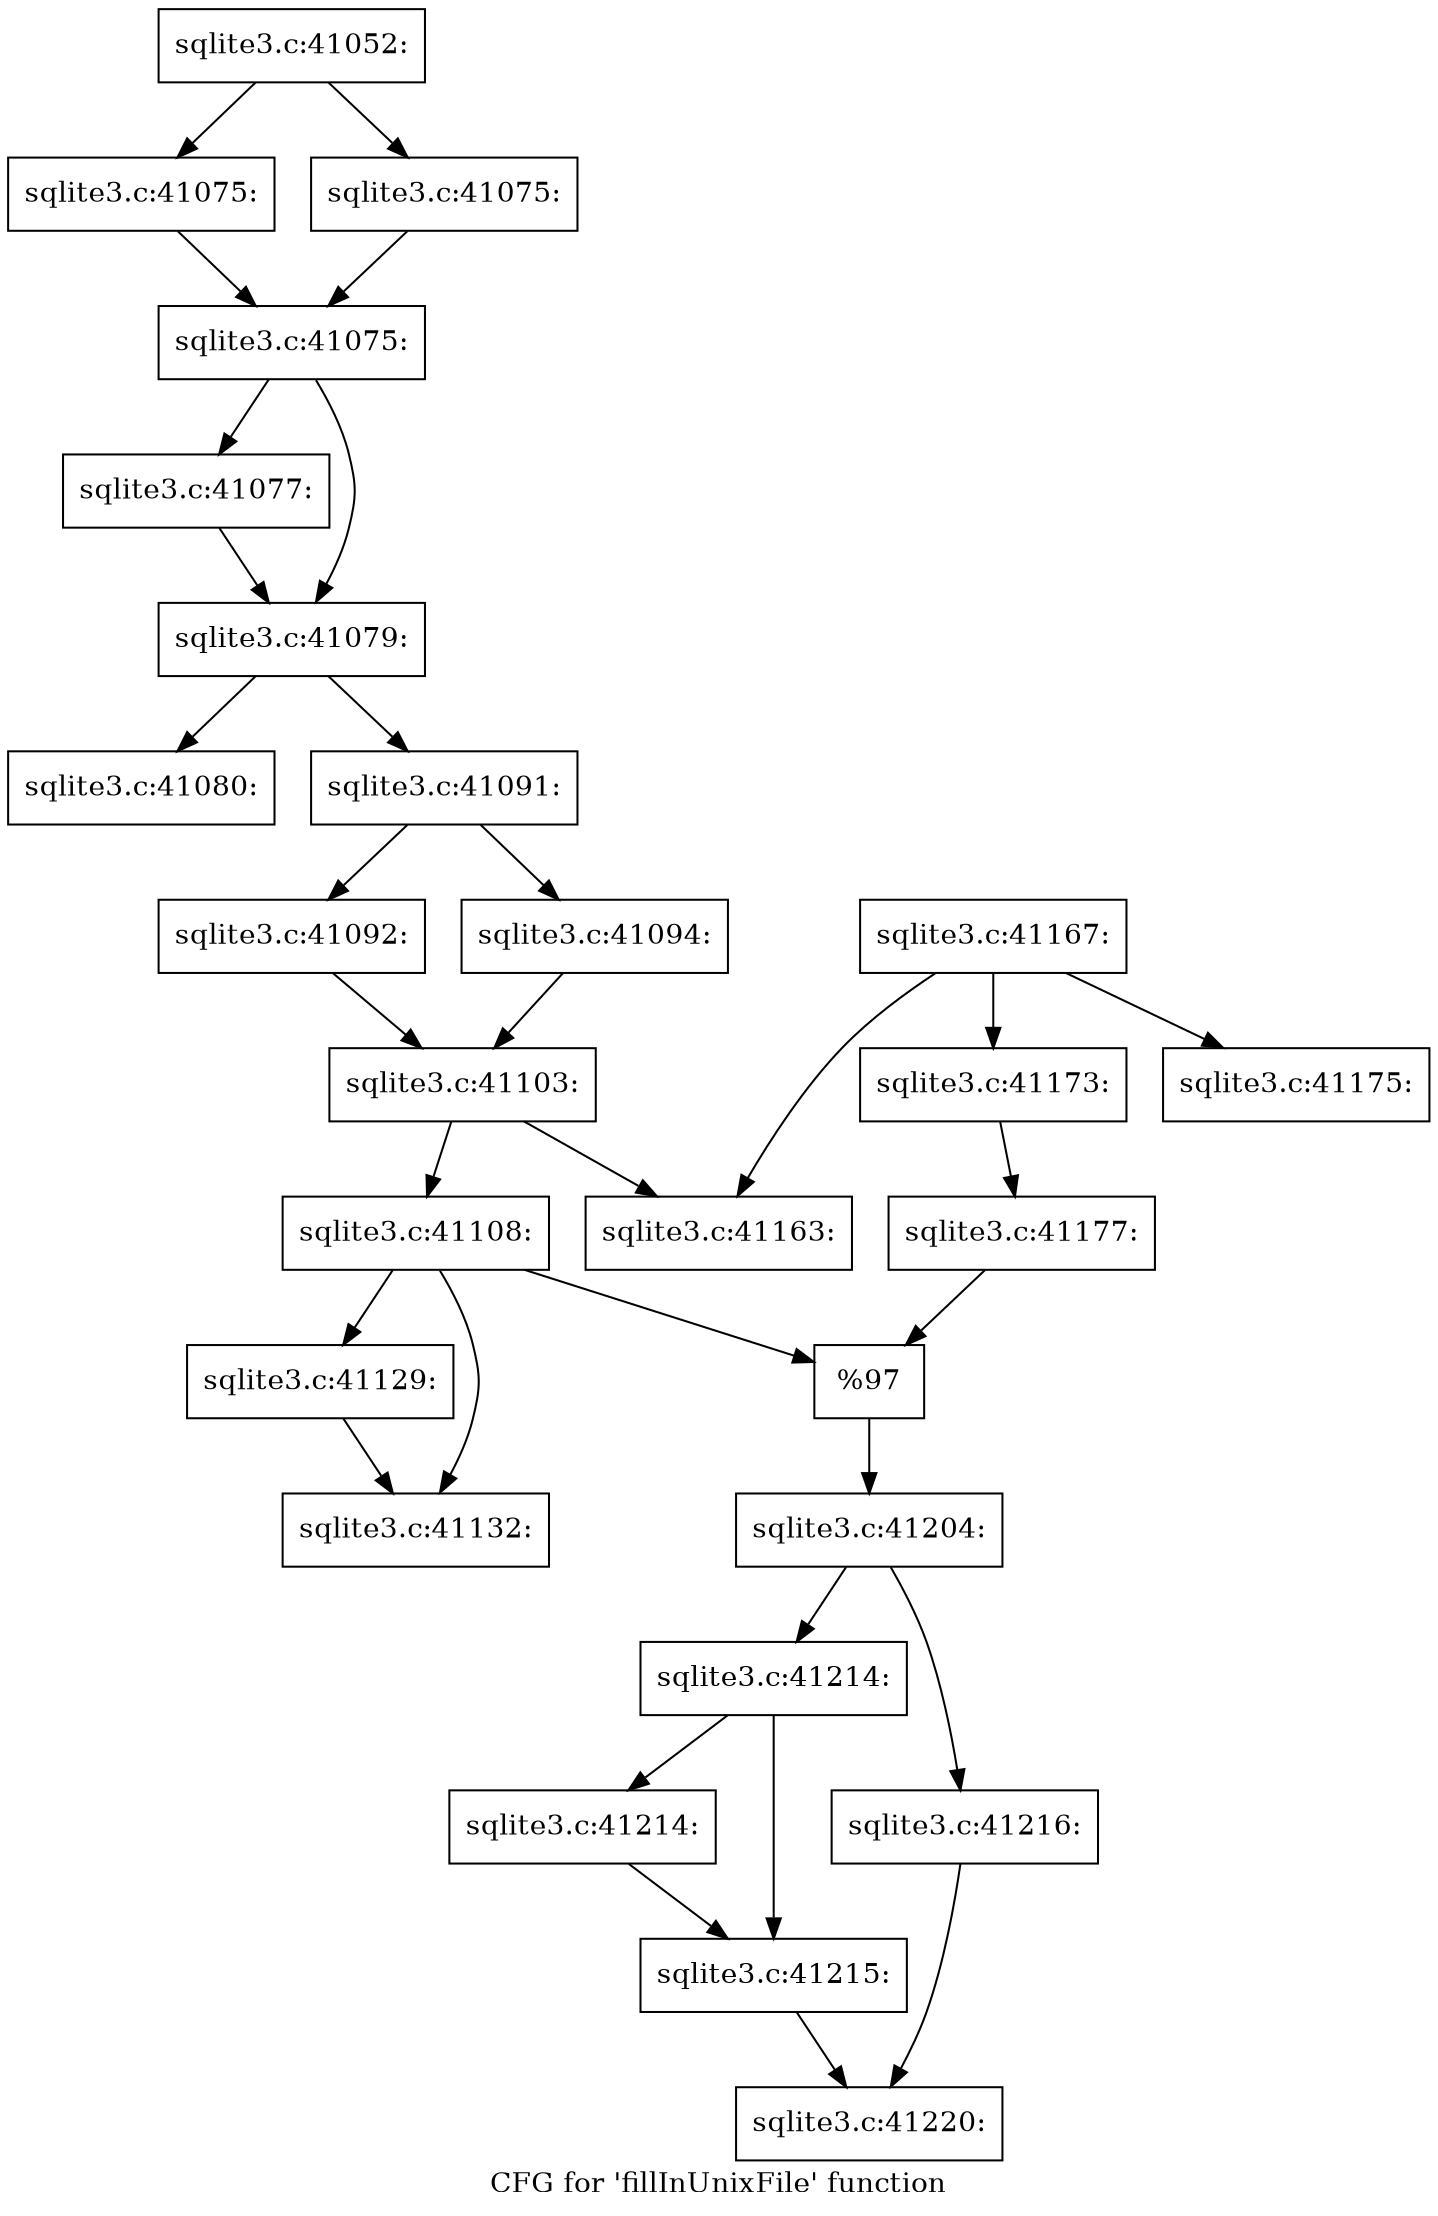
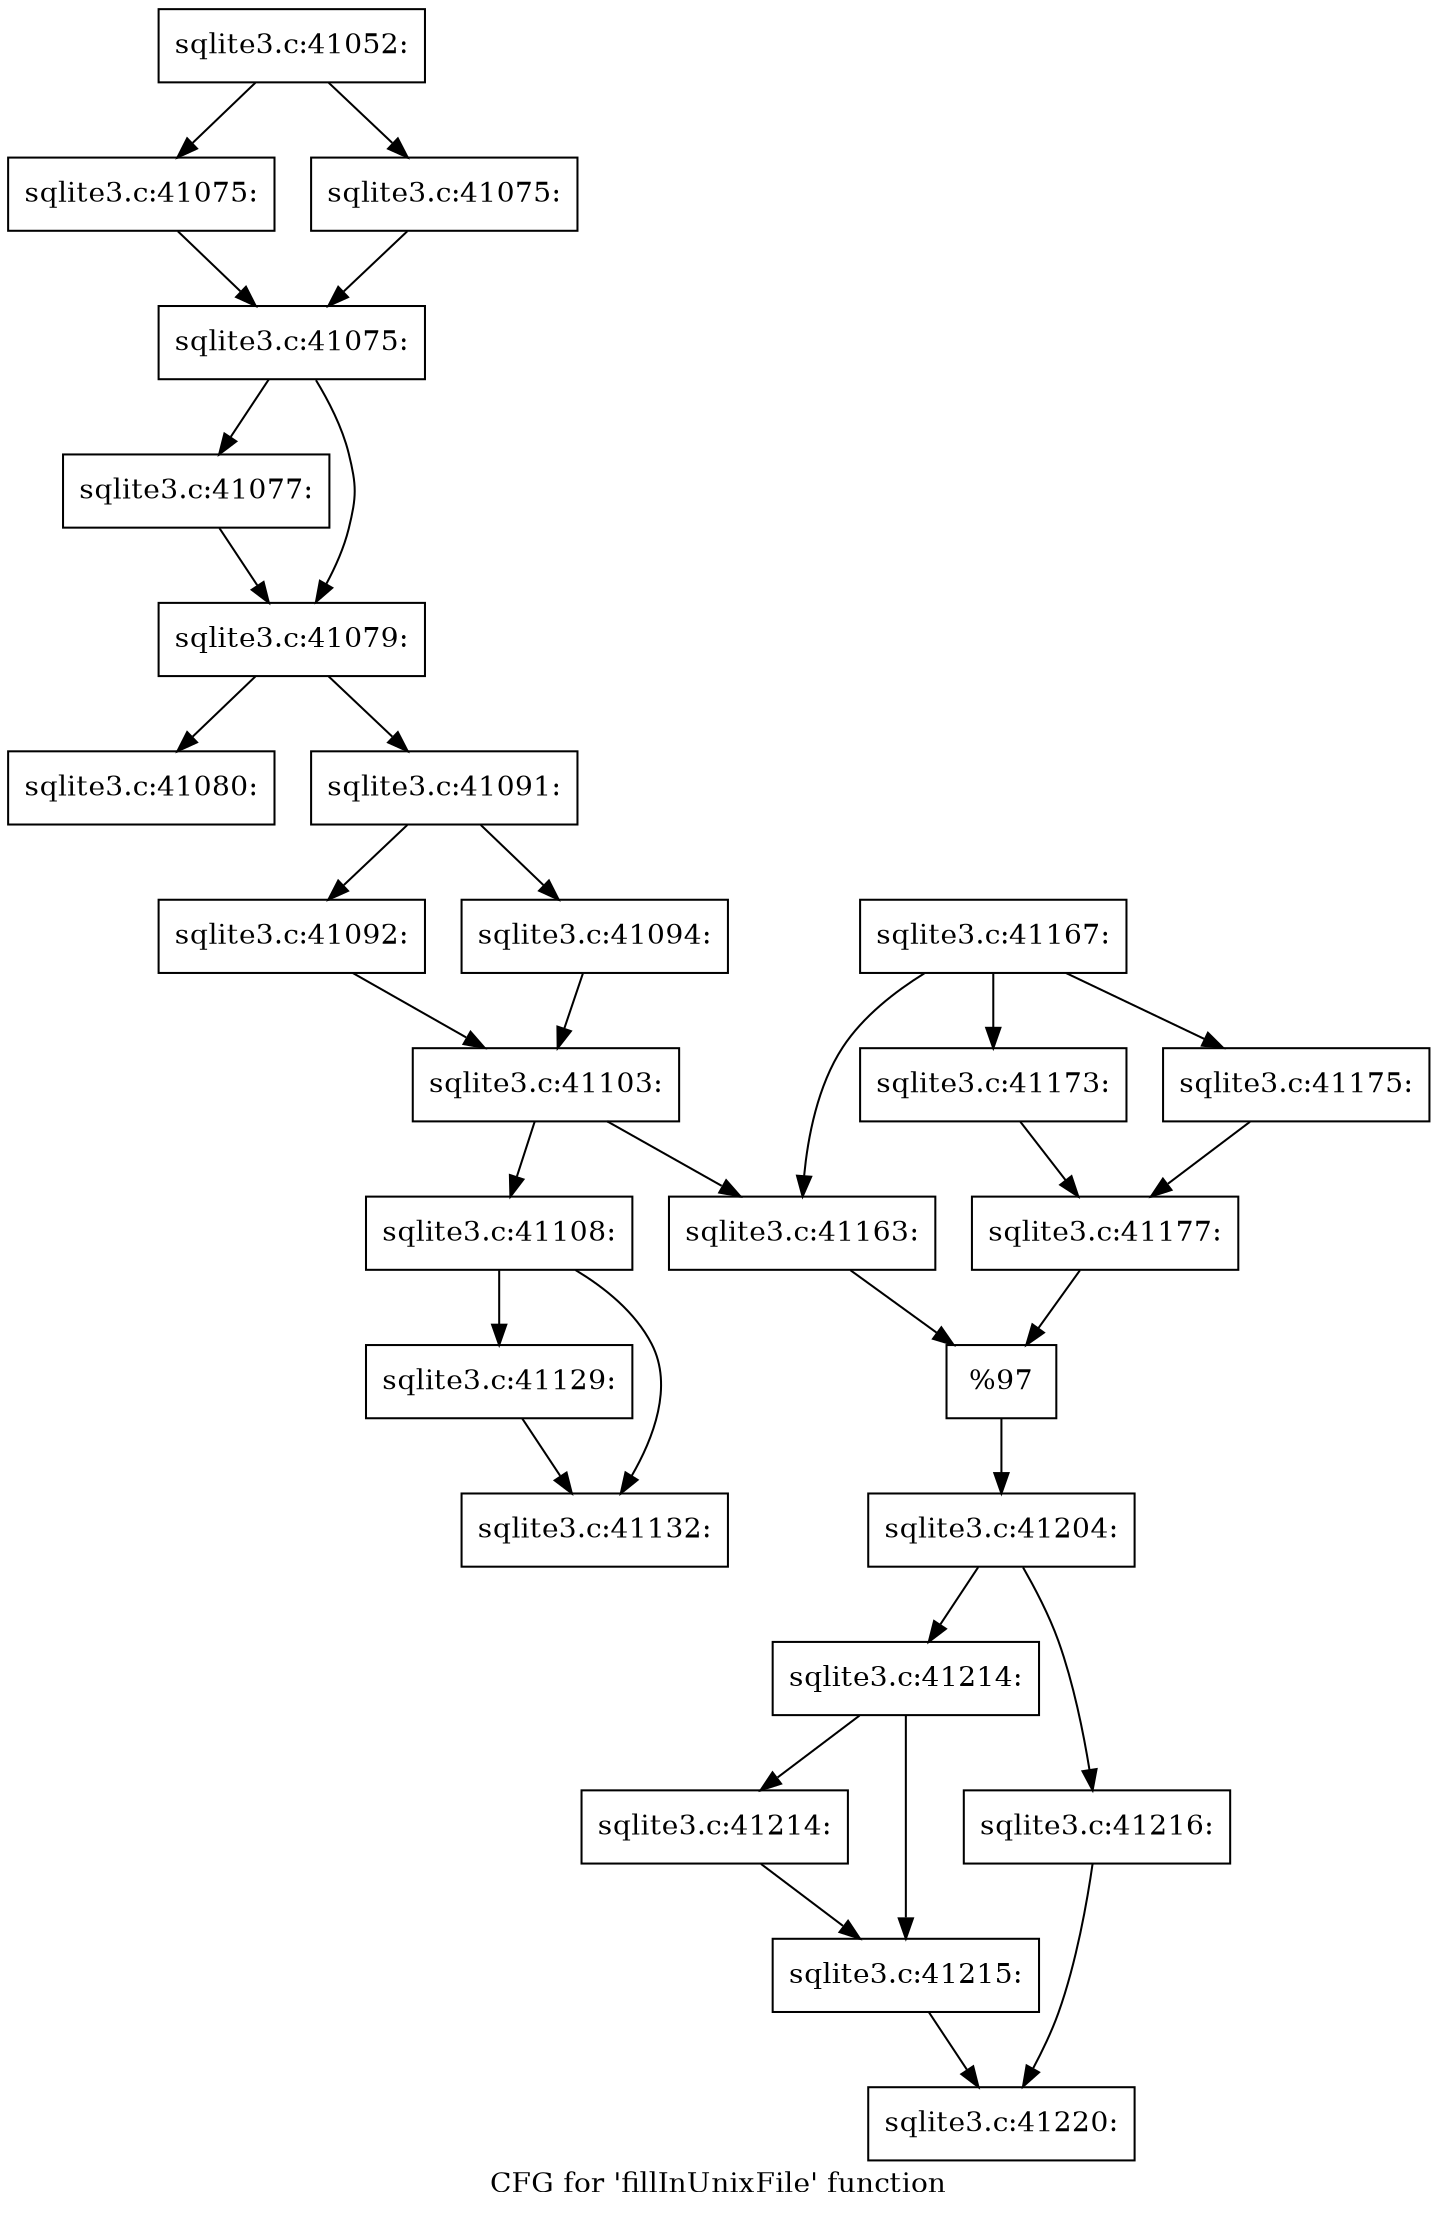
  digraph {
    label="CFG for 'fillInUnixFile' function"
    node [shape=record]
    n1 [label="{sqlite3.c:41052:}"]
    n2 [label="{sqlite3.c:41075:}"]
    n3 [label="{sqlite3.c:41075:}"]
    n4 [label="{sqlite3.c:41075:}"]
    n5 [label="{sqlite3.c:41077:}"]
    n6 [label="{sqlite3.c:41079:}"]
    n7 [label="{sqlite3.c:41080:}"]
    n8 [label="{sqlite3.c:41091:}"]
    n9 [label="{sqlite3.c:41092:}"]
    n10 [label="{sqlite3.c:41094:}"]
    n11 [label="{sqlite3.c:41103:}"]
    n12 [label="{sqlite3.c:41108:}"]
    n13 [label="{sqlite3.c:41163:}"]
    n14 [label="{sqlite3.c:41129:}"]
    n15 [label="{sqlite3.c:41132:}"]
    n16 [label="{%97}"]
    n17 [label="{sqlite3.c:41167:}"]
    n18 [label="{sqlite3.c:41173:}"]
    n19 [label="{sqlite3.c:41175:}"]
    n20 [label="{sqlite3.c:41204:}"]
    n21 [label="{sqlite3.c:41214:}"]
    n22 [label="{sqlite3.c:41216:}"]
    n23 [label="{sqlite3.c:41214:}"]
    n24 [label="{sqlite3.c:41215:}"]
    n25 [label="{sqlite3.c:41220:}"]
    n26 [label="{sqlite3.c:41177:}"]
    n1 -> n2
    n1 -> n3
    n2 -> n4
    n3 -> n4
    n4 -> n5
    n4 -> n6
    n5 -> n6
    n6 -> n7
    n6 -> n8
    n8 -> n9
    n8 -> n10
    n9 -> n11
    n10 -> n11
    n11 -> n12
    n11 -> n13
    n12 -> n14
    n12 -> n15
-   n12 -> n16
+   n13 -> n16
    n14 -> n15
    n16 -> n20
    n17 -> n13
    n17 -> n18
    n17 -> n19
    n18 -> n26
+   n19 -> n26
    n20 -> n21
    n20 -> n22
    n21 -> n23
    n21 -> n24
    n22 -> n25
    n23 -> n24
    n24 -> n25
    n26 -> n16
  }
